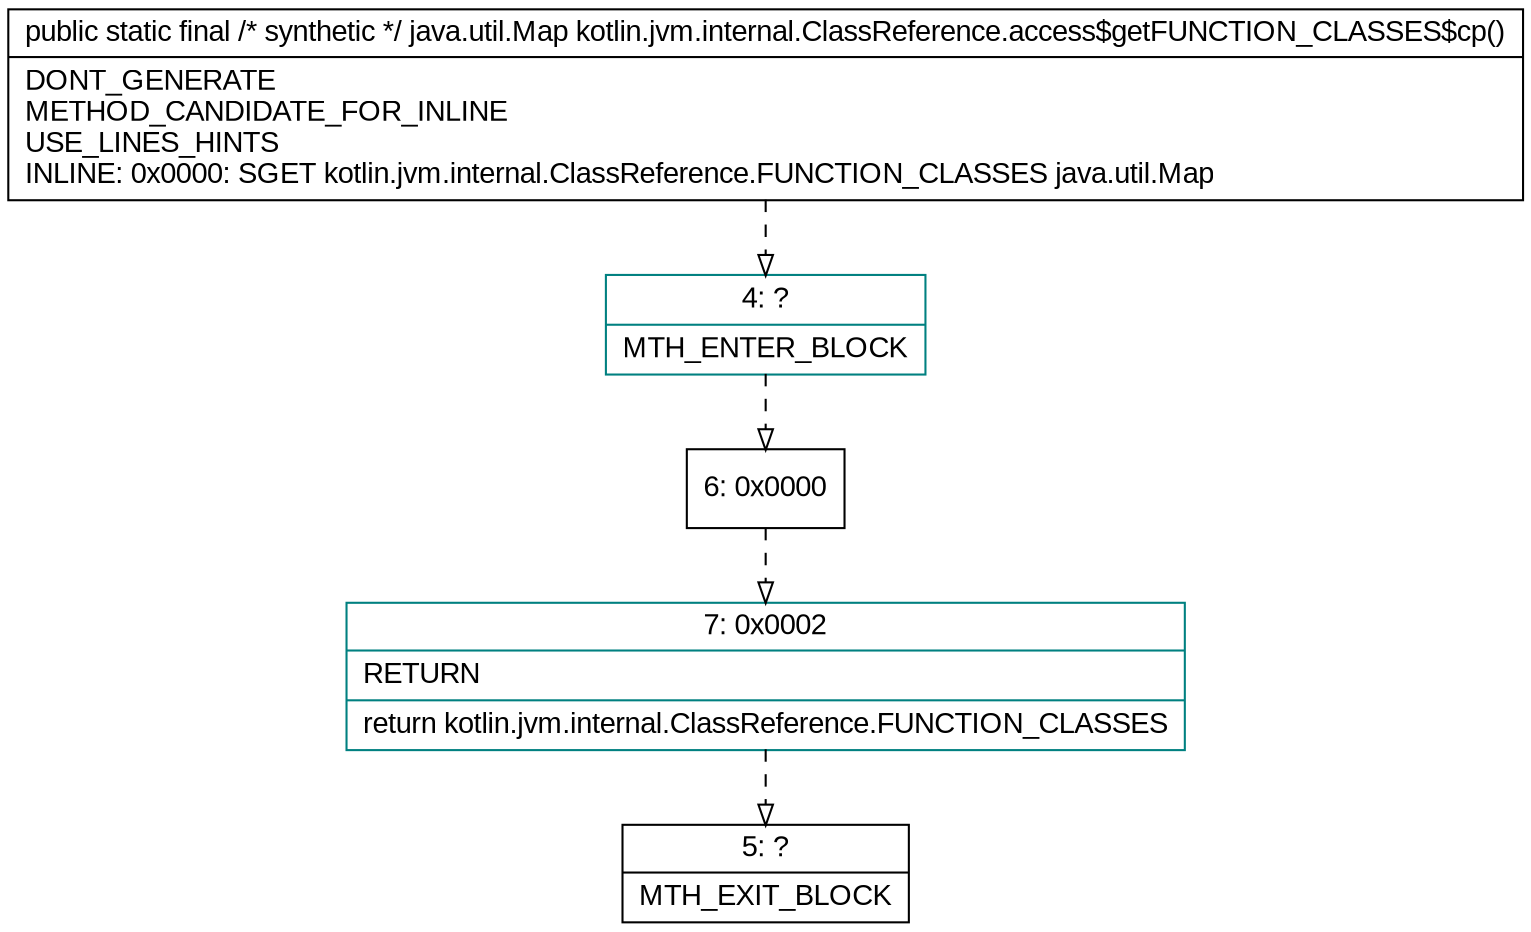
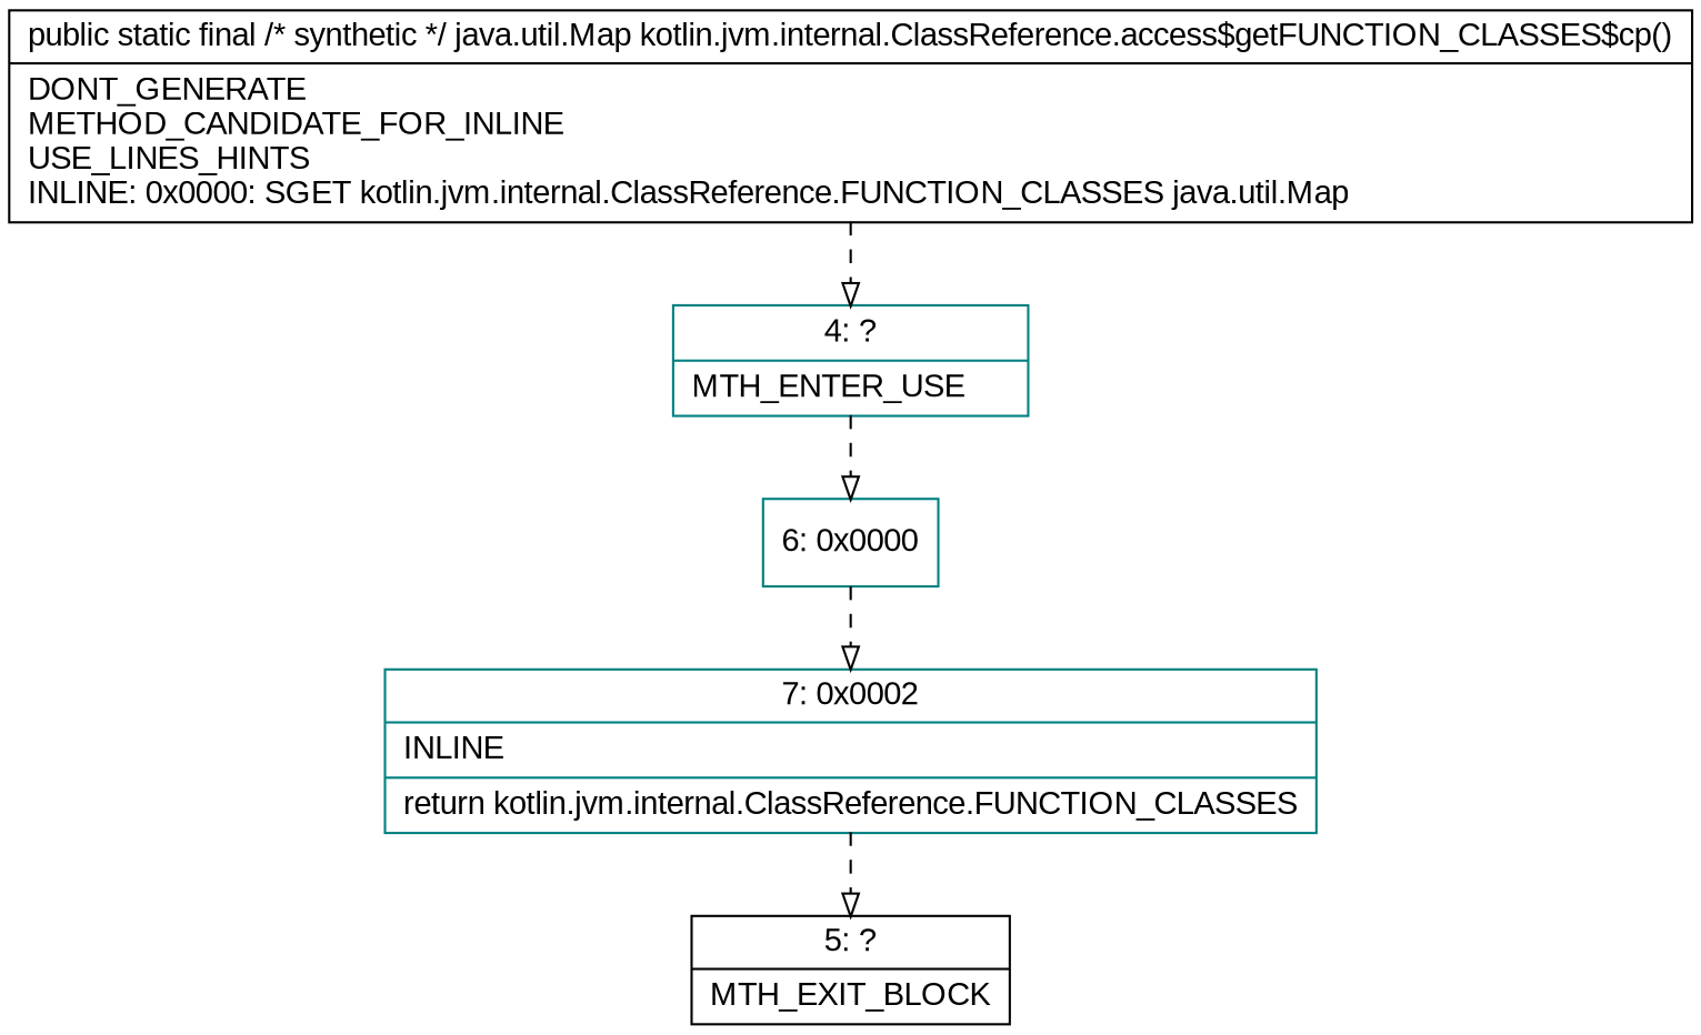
  digraph {
    fontname="Liberation Sans"
    node [color=black fontname="Liberation Sans" shape=record]
    edge [arrowhead=onormal fontname="Liberation Sans" style=dashed]
-   n1 [color=teal label="{4\:\ ?|MTH_ENTER_BLOCK\l}"]
-   n2 [label="{6\:\ 0x0000}"]
-   n3 [color=teal label="{7\:\ 0x0002|RETURN\l|return kotlin.jvm.internal.ClassReference.FUNCTION_CLASSES\l}"]
+   n1 [color=teal label="{4\:\ ?|MTH_ENTER_USE\l}"]
+   n2 [color=teal label="{6\:\ 0x0000}"]
+   n3 [color=teal label="{7\:\ 0x0002|INLINE\l|return kotlin.jvm.internal.ClassReference.FUNCTION_CLASSES\l}"]
    n4 [label="{5\:\ ?|MTH_EXIT_BLOCK\l}"]
    n5 [label="{public static final \/* synthetic *\/ java.util.Map kotlin.jvm.internal.ClassReference.access$getFUNCTION_CLASSES$cp()  | DONT_GENERATE\lMETHOD_CANDIDATE_FOR_INLINE\lUSE_LINES_HINTS\lINLINE: 0x0000: SGET   kotlin.jvm.internal.ClassReference.FUNCTION_CLASSES java.util.Map\l}"]
    n1 -> n2
    n2 -> n3
    n3 -> n4
    n5 -> n1
  }
